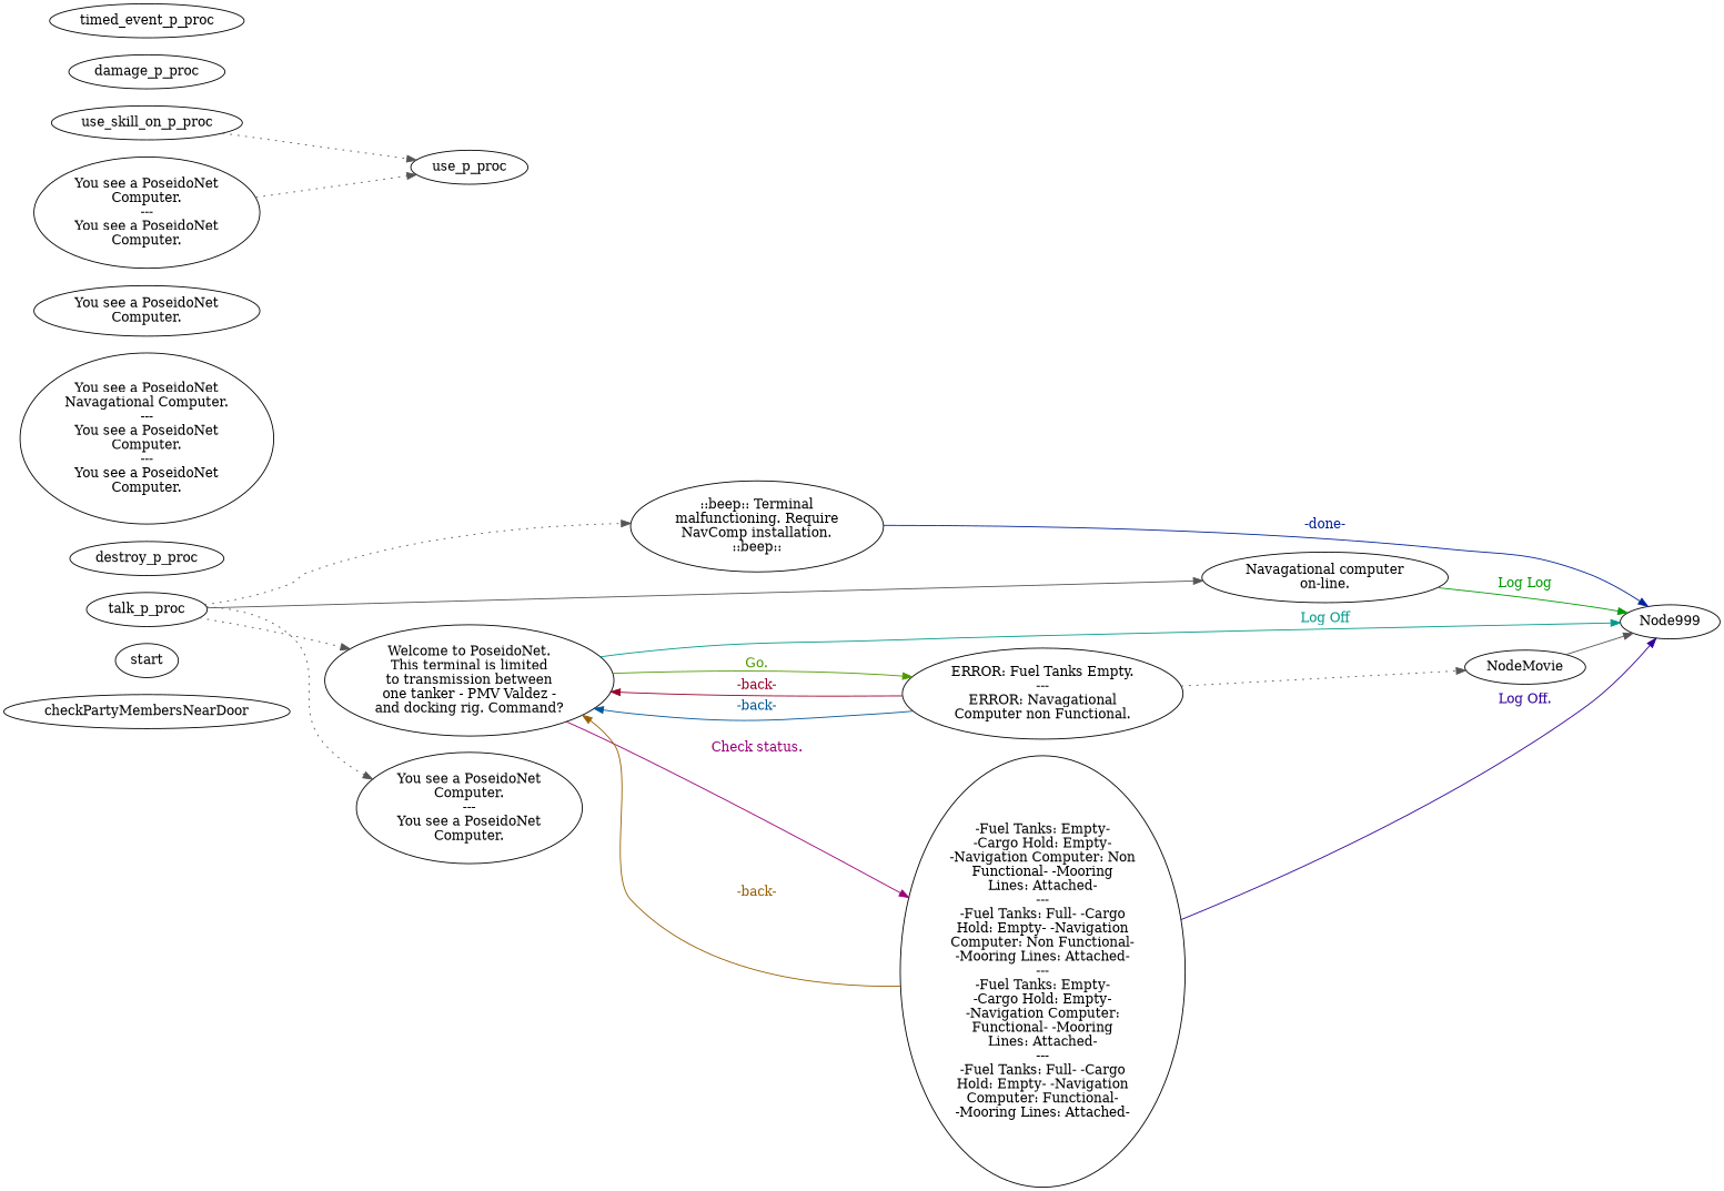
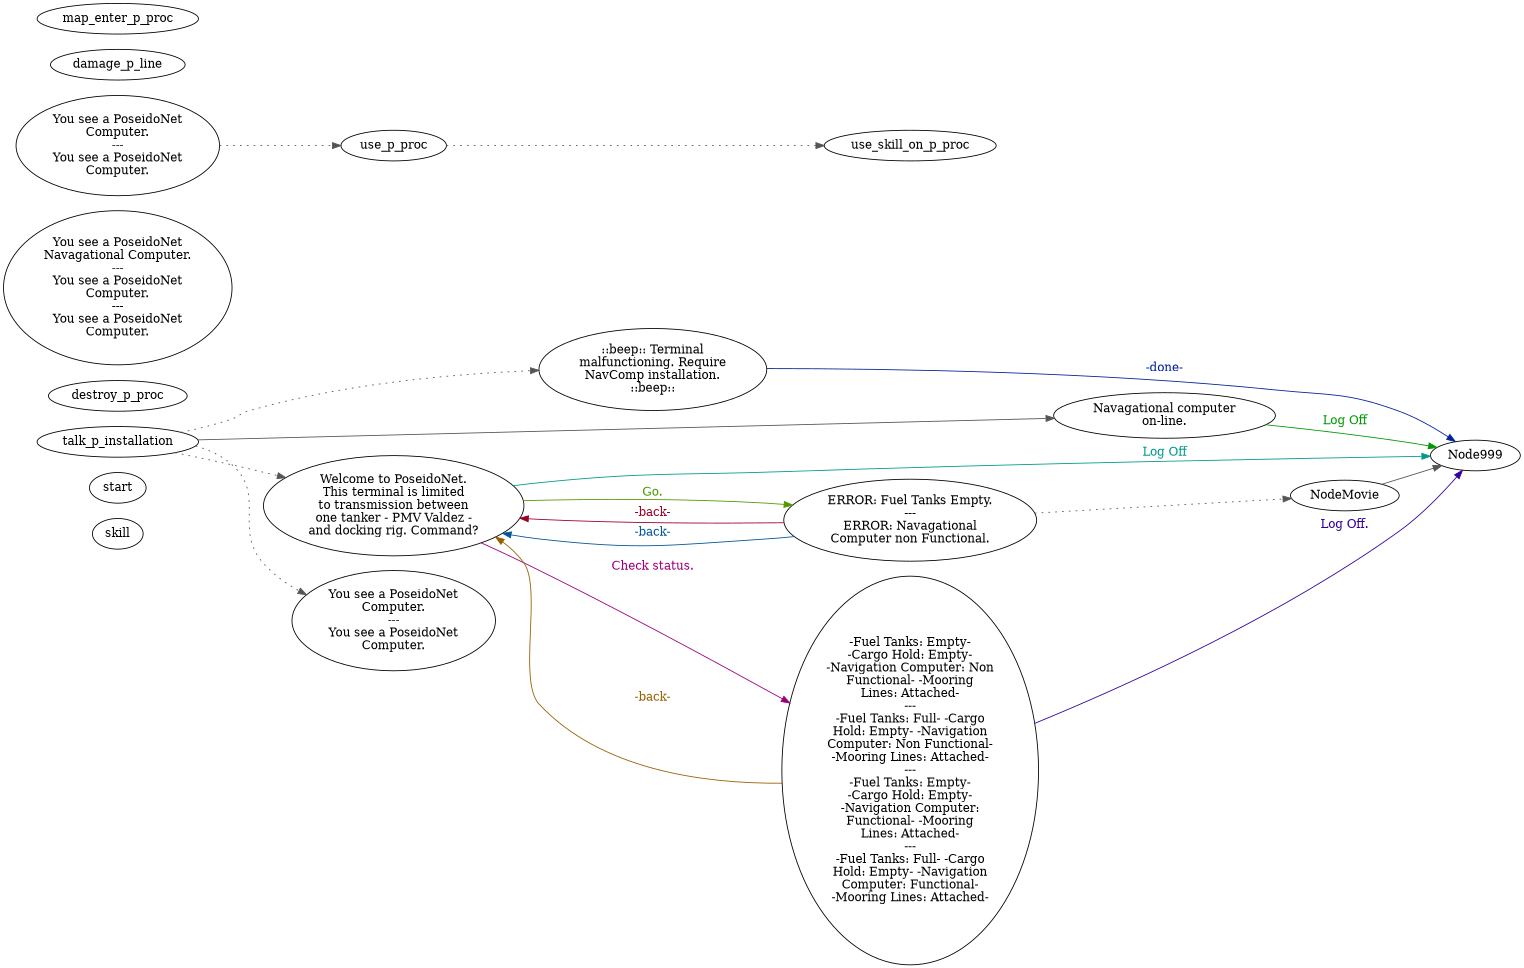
  digraph {
    rankdir=LR
    node [color="#000000" fillcolor="#FFFFFF" style=filled]
    edge [color="#555555"]
-   checkPartyMembersNearDoor
+   checkPartyMembersNearDoor [label=skill]
    start
    n3 [label="::beep:: Terminal\nmalfunctioning. Require\nNavComp installation.\n::beep::"]
-   talk_p_proc
+   talk_p_proc [label=talk_p_installation]
    n5 [label="Navagational computer\non-line."]
    n6 [label="Welcome to PoseidoNet.\nThis terminal is limited\nto transmission between\none tanker - PMV Valdez -\nand docking rig. Command?"]
    n7 [label="You see a PoseidoNet\nComputer.\n---\nYou see a PoseidoNet\nComputer."]
    Node999
    n9 [label="ERROR: Fuel Tanks Empty.\n---\nERROR: Navagational\nComputer non Functional."]
    n10 [label="-Fuel Tanks: Empty-\n-Cargo Hold: Empty-\n-Navigation Computer: Non\nFunctional- -Mooring\nLines: Attached-\n---\n-Fuel Tanks: Full- -Cargo\nHold: Empty- -Navigation\nComputer: Non Functional-\n-Mooring Lines: Attached-\n---\n-Fuel Tanks: Empty-\n-Cargo Hold: Empty-\n-Navigation Computer:\nFunctional- -Mooring\nLines: Attached-\n---\n-Fuel Tanks: Full- -Cargo\nHold: Empty- -Navigation\nComputer: Functional-\n-Mooring Lines: Attached-"]
    NodeMovie
    destroy_p_proc
    n13 [label="You see a PoseidoNet\nNavagational Computer.\n---\nYou see a PoseidoNet\nComputer.\n---\nYou see a PoseidoNet\nComputer."]
-   n14 [label="You see a PoseidoNet\nComputer."]
    use_skill_on_p_proc
    use_p_proc
    n17 [label="You see a PoseidoNet\nComputer.\n---\nYou see a PoseidoNet\nComputer."]
-   damage_p_proc
-   timed_event_p_proc
+   damage_p_proc [label=damage_p_line]
+   map_enter_p_proc
    n3 -> Node999 [color="#002299" fontcolor="#002299" label="-done-"]
    talk_p_proc -> n3 [style=dotted]
    talk_p_proc -> n5 [style=solid]
    talk_p_proc -> n6 [style=dotted]
    talk_p_proc -> n7 [style=dotted]
-   n5 -> Node999 [color="#009904" fontcolor="#009904" label="Log Log"]
+   n5 -> Node999 [color="#009904" fontcolor="#009904" label="Log Off"]
    n6 -> Node999 [color="#00998A" fontcolor="#00998A" label="Log Off"]
    n6 -> n9 [color="#4E9900" fontcolor="#4E9900" label="Go."]
    n6 -> n10 [color="#99007B" fontcolor="#99007B" label="Check status."]
    n9 -> n6 [color="#990028" fontcolor="#990028" label="-back-"]
    n9 -> n6 [color="#005599" fontcolor="#005599" label="-back-"]
    n9 -> NodeMovie [style=dotted]
    n10 -> n6 [color="#995E00" fontcolor="#995E00" label="-back-"]
    n10 -> Node999 [color="#310099" fontcolor="#310099" label="Log Off."]
    NodeMovie -> Node999 [style=solid]
-   use_skill_on_p_proc -> use_p_proc [style=dotted]
+   use_p_proc -> use_skill_on_p_proc [style=dotted]
    n17 -> use_p_proc [style=dotted]
  }
